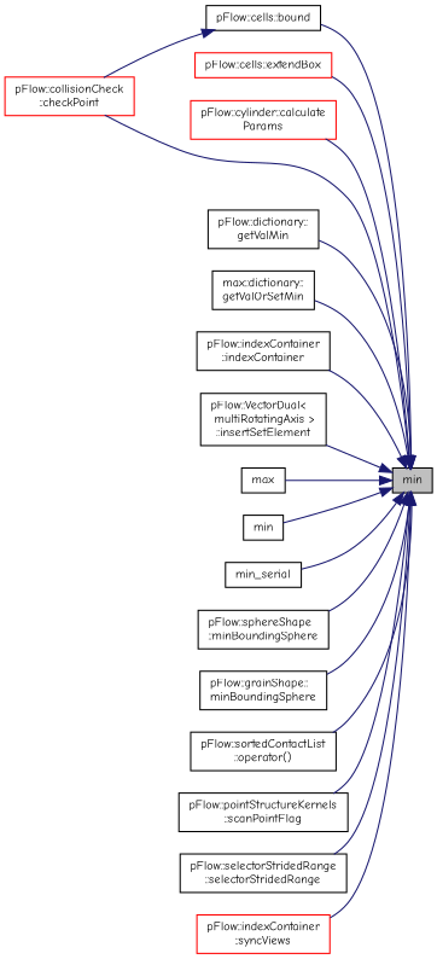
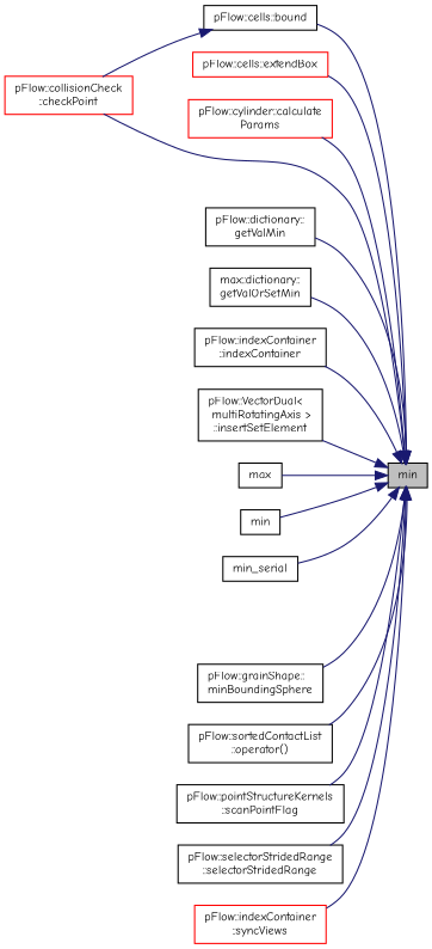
  digraph {
    fontname="Comic Neue"
    rankdir=RL
    node [color=black fillcolor=white fontname="Comic Neue" fontsize=10 shape=record style=filled]
    edge [color=midnightblue dir=back fontname="Comic Neue" fontsize=10 labelfontname=Helvetica labelfontsize=10 style=solid]
    n1 [fillcolor=grey75 fontcolor=black height=0.2 label=min width=0.4]
    n2 [height=0.2 label="pFlow::cells::bound" width=0.4]
    n3 [color=red height=0.2 label="pFlow::cells::extendBox" width=0.4]
    n4 [color=red height=0.2 label="pFlow::cylinder::calculate\lParams" width=0.4]
    n5 [color=red height=0.2 label="pFlow::collisionCheck\l::checkPoint" width=0.4]
    n6 [height=0.2 label="pFlow::dictionary::\lgetValMin" width=0.4]
    n7 [height=0.2 label="max::dictionary::\lgetValOrSetMin" width=0.4]
    n8 [height=0.2 label="pFlow::indexContainer\l::indexContainer" width=0.4]
    n9 [height=0.2 label="pFlow::VectorDual\<\l multiRotatingAxis \>\l::insertSetElement" width=0.4]
    n10 [height=0.2 label=max width=0.4]
    n11 [height=0.2 label=min width=0.4]
    n12 [height=0.2 label=min_serial width=0.4]
-   n13 [height=0.2 label="pFlow::sphereShape\l::minBoundingSphere" width=0.4]
    n14 [height=0.2 label="pFlow::grainShape::\lminBoundingSphere" width=0.4]
    n15 [height=0.2 label="pFlow::sortedContactList\l::operator()" width=0.4]
    n16 [height=0.2 label="pFlow::pointStructureKernels\l::scanPointFlag" width=0.4]
    n17 [height=0.2 label="pFlow::selectorStridedRange\l::selectorStridedRange" width=0.4]
    n18 [color=red height=0.2 label="pFlow::indexContainer\l::syncViews" width=0.4]
    n1 -> n2
    n1 -> n3
    n1 -> n4
    n1 -> n5
    n1 -> n6
    n1 -> n7
    n1 -> n8
    n1 -> n9
    n1 -> n10
    n1 -> n11
    n1 -> n12
-   n1 -> n13
    n1 -> n14
    n1 -> n15
    n1 -> n16
    n1 -> n17
    n1 -> n18
    n2 -> n5
  }
